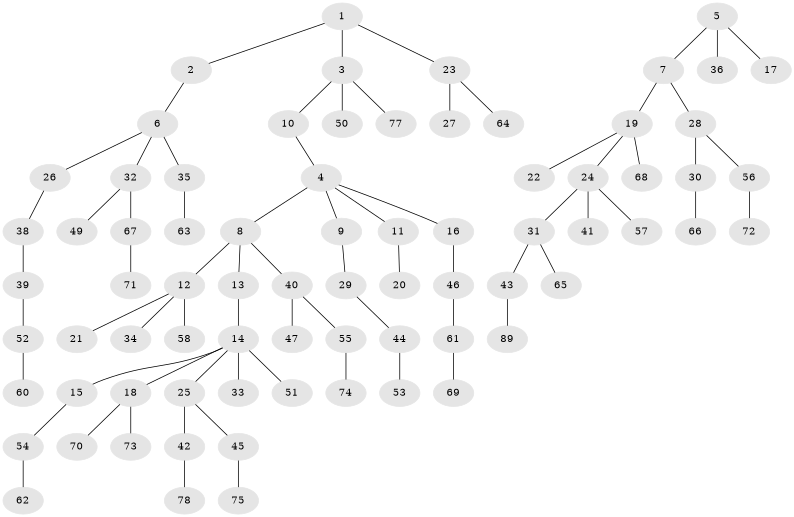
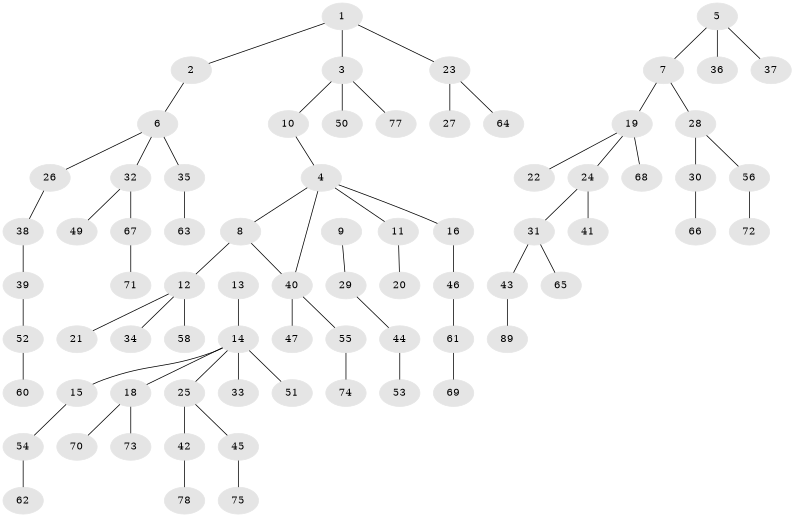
  graph {
    node [color=gray90 style=filled]
    1
    2
    3
    23
    6
    10
    50
    77
    5
    7
    36
-   37 [label=17]
+   37
    27
    64
    26
    32
    35
    4
    8
    9
    11
    16
    12
    13
    40
    29
    20
    46
    19
    28
    38
    49
    67
    63
    22
    24
    68
    30
    56
    21
    34
    58
    14
    47
    55
    44
    15
    18
    25
    33
    51
    54
    70
    73
    42
    45
    62
    61
    31
    41
-   57
    43
    65
    n64 [label=78]
    75
    39
    66
    72
    53
    n70 [label=89]
    71
    52
    60
    74
    69
    1 -- 2
    1 -- 3
    1 -- 23
    2 -- 6
    3 -- 10
    3 -- 50
    3 -- 77
    23 -- 27
    23 -- 64
    6 -- 26
    6 -- 32
    6 -- 35
    10 -- 4
    5 -- 7
    5 -- 36
    5 -- 37
    7 -- 19
    7 -- 28
    26 -- 38
    32 -- 49
    32 -- 67
    35 -- 63
    4 -- 8
-   4 -- 9
+   4 -- 40
    4 -- 11
    4 -- 16
    8 -- 12
-   8 -- 13
    8 -- 40
    9 -- 29
    11 -- 20
    16 -- 46
    12 -- 21
    12 -- 34
    12 -- 58
    13 -- 14
    40 -- 47
    40 -- 55
    29 -- 44
    46 -- 61
    19 -- 22
    19 -- 24
    19 -- 68
    28 -- 30
    28 -- 56
    38 -- 39
    67 -- 71
    24 -- 31
    24 -- 41
-   24 -- 57
    30 -- 66
    56 -- 72
    14 -- 15
    14 -- 18
    14 -- 25
    14 -- 33
    14 -- 51
    55 -- 74
    44 -- 53
    15 -- 54
    18 -- 70
    18 -- 73
    25 -- 42
    25 -- 45
    54 -- 62
    42 -- n64
    45 -- 75
    61 -- 69
    31 -- 43
    31 -- 65
    43 -- n70
    39 -- 52
    52 -- 60
  }
